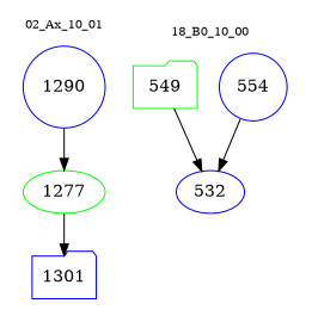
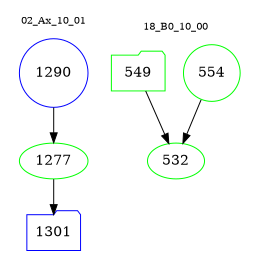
  digraph {
    fontname="DejaVu Serif"
    node [color=blue fontname="DejaVu Serif" shape=circle]
    edge [color=black fontname="DejaVu Serif"]
    n1 [label=1290]
    n2 [color=green label=1277 shape=ellipse]
    n3 [label=1301 shape=folder]
-   n4 [label=554]
-   n5 [label=532 shape=ellipse]
+   n4 [color=green label=554]
+   n5 [color=green label=532 shape=ellipse]
    n6 [color=green label=549 shape=folder]
    subgraph cluster_1 {
      color=white
      fontsize=10
      label="02_Ax_10_01"
      n1
      n2
      n3
    }
    subgraph cluster_2 {
      color=white
      fontsize=10
      label="18_B0_10_00"
      n4
      n5
      n6
    }
    n1 -> n2
    n2 -> n3
    n4 -> n5
    n6 -> n5
  }
